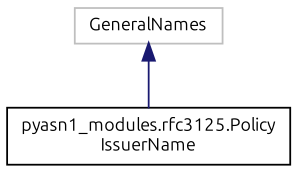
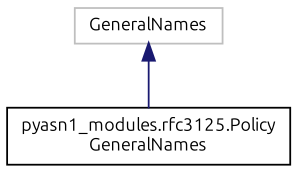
  digraph {
    rankdir=TB
    fontname=Ubuntu
    node [fillcolor=white fontname=Ubuntu fontsize=10 shape=record style=filled]
    n1 [color=grey75 height=0.2 label=GeneralNames width=0.4]
-   n2 [color=black height=0.2 label="pyasn1_modules.rfc3125.Policy\lIssuerName" width=0.4]
+   n2 [color=black height=0.2 label="pyasn1_modules.rfc3125.Policy\lGeneralNames" width=0.4]
    n1 -> n2 [color=midnightblue dir=back fontname=Ubuntu fontsize=10 labelfontname=Helvetica labelfontsize=10 style=solid]
  }
